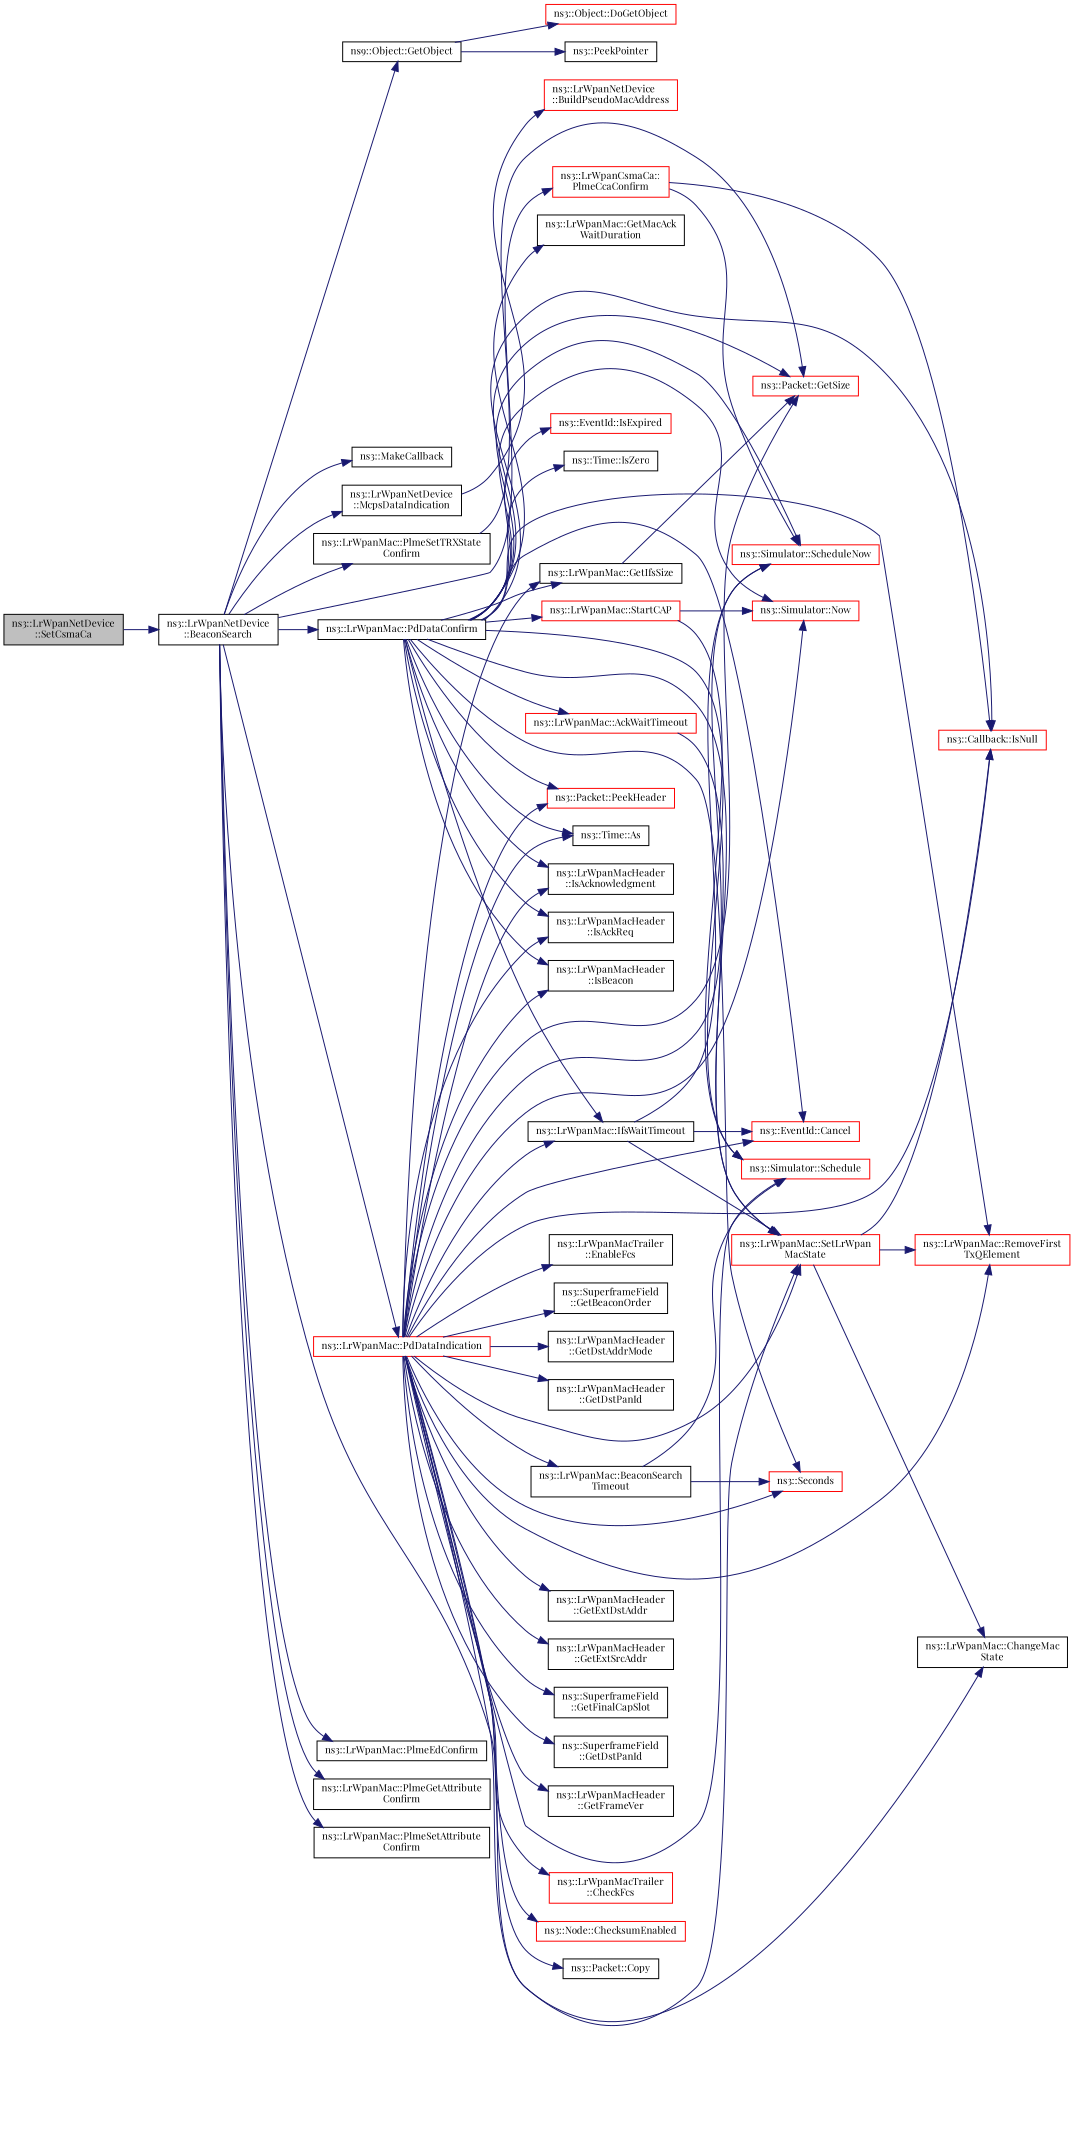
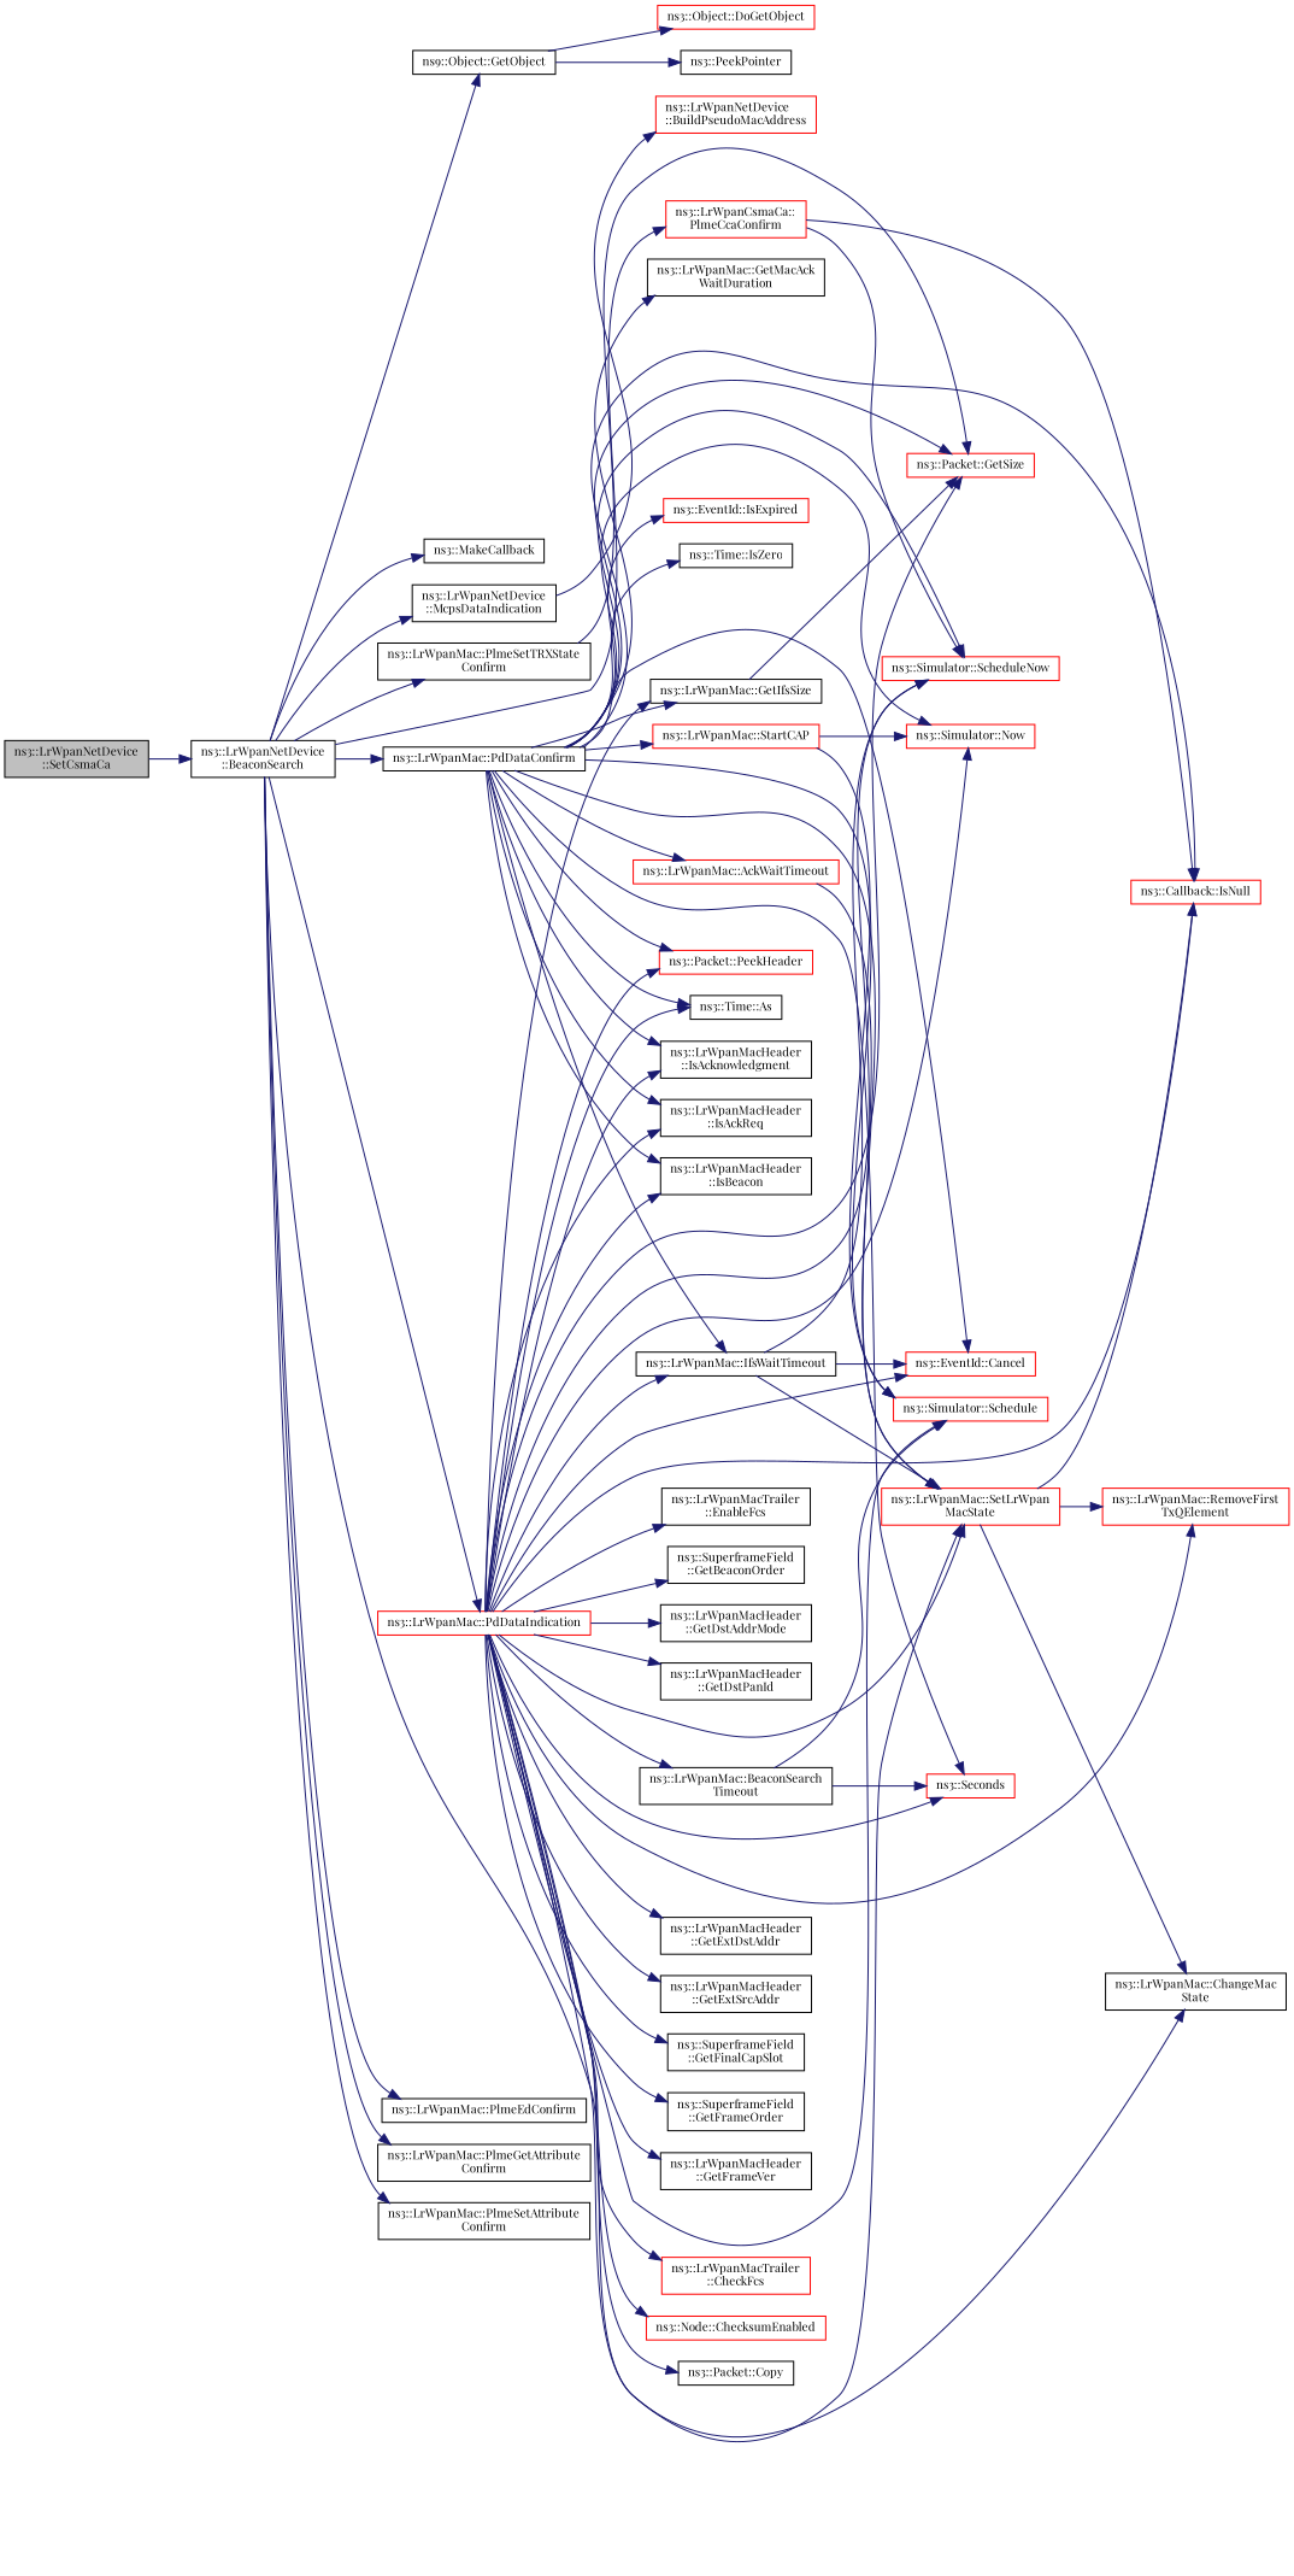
  digraph {
    fontname="Playfair Display"
    rankdir=LR
    node [color=black fillcolor=white fontname="Playfair Display" fontsize=10 shape=record style=filled]
    edge [color=midnightblue fontname="Playfair Display" fontsize=10 labelfontname=Helvetica labelfontsize=10 style=solid]
    n1 [fillcolor=grey75 fontcolor=black height=0.2 label="ns3::LrWpanNetDevice\l::SetCsmaCa" width=0.4]
    n2 [height=0.2 label="ns3::LrWpanNetDevice\l::BeaconSearch" width=0.4]
    n3 [height=0.2 label="ns9::Object::GetObject" width=0.4]
    n4 [height=0.2 label="ns3::MakeCallback" width=0.4]
    n5 [height=0.2 label="ns3::LrWpanNetDevice\l::McpsDataIndication" width=0.4]
    n6 [height=0.2 label="ns3::LrWpanMac::PdDataConfirm" width=0.4]
    n7 [color=red height=0.2 label="ns3::LrWpanMac::SetLrWpan\lMacState" width=0.4]
    n8 [color=red height=0.2 label="ns3::LrWpanMac::PdDataIndication" width=0.4]
    n9 [color=red height=0.2 label="ns3::LrWpanCsmaCa::\lPlmeCcaConfirm" width=0.4]
    n10 [height=0.2 label="ns3::LrWpanMac::PlmeEdConfirm" width=0.4]
    n11 [height=0.2 label="ns3::LrWpanMac::PlmeGetAttribute\lConfirm" width=0.4]
    n12 [height=0.2 label="ns3::LrWpanMac::PlmeSetAttribute\lConfirm" width=0.4]
    n13 [height=0.2 label="ns3::LrWpanMac::PlmeSetTRXState\lConfirm" width=0.4]
    n14 [color=red height=0.2 label="ns3::Object::DoGetObject" width=0.4]
    n15 [height=0.2 label="ns3::PeekPointer" width=0.4]
    n16 [color=red height=0.2 label="ns3::LrWpanNetDevice\l::BuildPseudoMacAddress" width=0.4]
    n17 [color=red height=0.2 label="ns3::LrWpanMac::AckWaitTimeout" width=0.4]
    n18 [color=red height=0.2 label="ns3::Callback::IsNull" width=0.4]
    n19 [color=red height=0.2 label="ns3::LrWpanMac::RemoveFirst\lTxQElement" width=0.4]
    n20 [height=0.2 label="ns3::Time::As" width=0.4]
    n21 [color=red height=0.2 label="ns3::EventId::Cancel" width=0.4]
    n22 [height=0.2 label="ns3::LrWpanMac::GetIfsSize" width=0.4]
    n23 [color=red height=0.2 label="ns3::Packet::GetSize" width=0.4]
    n24 [height=0.2 label="ns3::LrWpanMac::GetMacAck\lWaitDuration" width=0.4]
    n25 [height=0.2 label="ns3::LrWpanMac::IfsWaitTimeout" width=0.4]
    n26 [color=red height=0.2 label="ns3::Simulator::ScheduleNow" width=0.4]
    n27 [height=0.2 label="ns3::LrWpanMacHeader\l::IsAcknowledgment" width=0.4]
    n28 [height=0.2 label="ns3::LrWpanMacHeader\l::IsAckReq" width=0.4]
    n29 [height=0.2 label="ns3::LrWpanMacHeader\l::IsBeacon" width=0.4]
    n30 [color=red height=0.2 label="ns3::EventId::IsExpired" width=0.4]
    n31 [height=0.2 label="ns3::Time::IsZero" width=0.4]
    n32 [color=red height=0.2 label="ns3::Simulator::Now" width=0.4]
    n33 [color=red height=0.2 label="ns3::Packet::PeekHeader" width=0.4]
    n34 [color=red height=0.2 label="ns3::Simulator::Schedule" width=0.4]
    n35 [color=red height=0.2 label="ns3::Seconds" width=0.4]
    n36 [color=red height=0.2 label="ns3::LrWpanMac::StartCAP" width=0.4]
    n37 [height=0.2 label="ns3::LrWpanMac::ChangeMac\lState" width=0.4]
    n38 [height=0.2 label="ns3::LrWpanMac::BeaconSearch\lTimeout" width=0.4]
    n39 [color=red height=0.2 label="ns3::LrWpanMacTrailer\l::CheckFcs" width=0.4]
    n40 [color=red height=0.2 label="ns3::Node::ChecksumEnabled" width=0.4]
    n41 [height=0.2 label="ns3::Packet::Copy" width=0.4]
    n42 [height=0.2 label="ns3::LrWpanMacTrailer\l::EnableFcs" width=0.4]
    n43 [height=0.2 label="ns3::SuperframeField\l::GetBeaconOrder" width=0.4]
    n44 [height=0.2 label="ns3::LrWpanMacHeader\l::GetDstAddrMode" width=0.4]
    n45 [height=0.2 label="ns3::LrWpanMacHeader\l::GetDstPanId" width=0.4]
    n46 [height=0.2 label="ns3::LrWpanMacHeader\l::GetExtDstAddr" width=0.4]
    n47 [height=0.2 label="ns3::LrWpanMacHeader\l::GetExtSrcAddr" width=0.4]
    n48 [height=0.2 label="ns3::SuperframeField\l::GetFinalCapSlot" width=0.4]
-   n49 [height=0.2 label="ns3::SuperframeField\l::GetDstPanId" width=0.4]
+   n49 [height=0.2 label="ns3::SuperframeField\l::GetFrameOrder" width=0.4]
    n50 [height=0.2 label="ns3::LrWpanMacHeader\l::GetFrameVer" width=0.4]
    n1 -> n2
    n2 -> n3
    n2 -> n4
    n2 -> n5
    n2 -> n6
    n2 -> n7
    n2 -> n8
    n2 -> n9
    n2 -> n10
    n2 -> n11
    n2 -> n12
    n2 -> n13
    n3 -> n14
    n3 -> n15
    n5 -> n16
    n6 -> n7
    n6 -> n17
    n6 -> n18
-   n6 -> n19
    n6 -> n20
    n6 -> n21
    n6 -> n22
    n6 -> n23
    n6 -> n24
    n6 -> n25
    n6 -> n26
    n6 -> n27
    n6 -> n28
    n6 -> n29
    n6 -> n30
    n6 -> n31
    n6 -> n32
    n6 -> n33
    n6 -> n34
    n6 -> n35
    n6 -> n36
    n7 -> n18
    n7 -> n19
    n7 -> n37
    n8 -> n7
    n8 -> n18
    n8 -> n19
    n8 -> n20
    n8 -> n21
    n8 -> n22
    n8 -> n23
    n8 -> n25
    n8 -> n26
    n8 -> n27
    n8 -> n28
    n8 -> n29
    n8 -> n32
    n8 -> n33
    n8 -> n34
    n8 -> n35
    n8 -> n37
    n8 -> n38
    n8 -> n39
    n8 -> n40
    n8 -> n41
    n8 -> n42
    n8 -> n43
    n8 -> n44
    n8 -> n45
    n8 -> n46
    n8 -> n47
    n8 -> n48
    n8 -> n49
    n8 -> n50
    n9 -> n18
    n9 -> n26
    n13 -> n23
    n17 -> n7
    n22 -> n23
    n25 -> n7
    n25 -> n21
    n25 -> n26
    n36 -> n32
    n36 -> n34
    n38 -> n34
    n38 -> n35
  }
